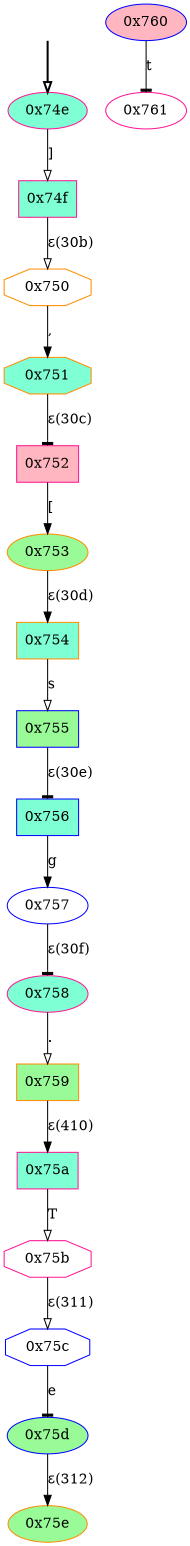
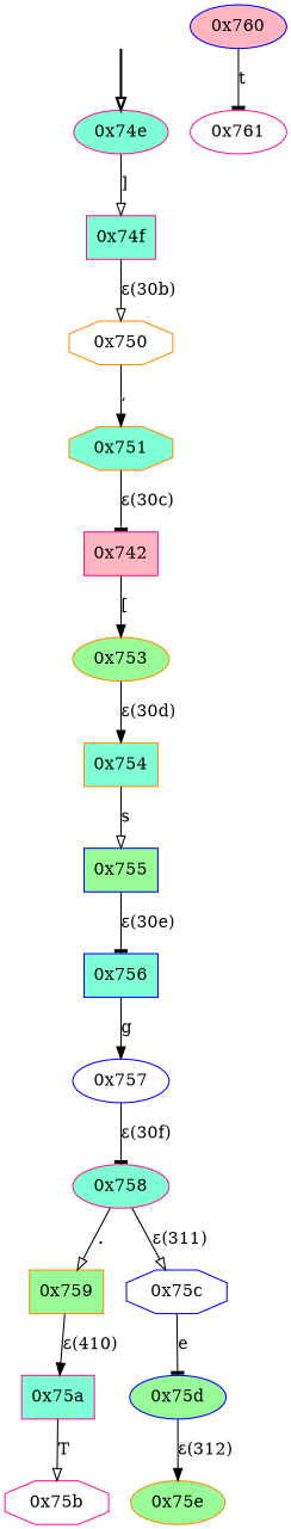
  digraph {
    node [style=filled color=deeppink fillcolor=aquamarine shape=ellipse]
    edge [arrowhead=onormal]
    fake [style=invisible color="" fillcolor="" shape=""]
    "0x74e" [root=true]
    "0x74f" [shape=box]
    "0x750" [color=darkorange fillcolor=white shape=octagon]
    "0x751" [color=darkorange shape=octagon]
-   "0x752" [fillcolor=lightpink shape=box]
+   "0x752" [fillcolor=lightpink shape=box label="0x742"]
    "0x753" [color=darkorange fillcolor=palegreen]
    "0x754" [color=darkorange shape=box]
    "0x755" [color=blue fillcolor=palegreen shape=box]
    "0x756" [color=blue shape=box]
    "0x757" [color=blue fillcolor=white]
    "0x758"
    "0x759" [color=darkorange fillcolor=palegreen shape=box]
    "0x75a" [shape=box]
    "0x75b" [fillcolor=white shape=octagon]
    "0x75c" [color=blue fillcolor=white shape=octagon]
    "0x75d" [color=blue fillcolor=palegreen]
    "0x75e" [color=darkorange fillcolor=palegreen]
    "0x760" [color=blue fillcolor=lightpink]
    "0x761" [fillcolor=white]
    fake -> "0x74e" [style=bold]
    "0x74e" -> "0x74f" [label="]"]
    "0x74f" -> "0x750" [label="ε(30b)"]
    "0x750" -> "0x751" [arrowhead=normal label=","]
    "0x751" -> "0x752" [arrowhead=tee label="ε(30c)"]
    "0x752" -> "0x753" [arrowhead=normal label="["]
    "0x753" -> "0x754" [arrowhead=normal label="ε(30d)"]
    "0x754" -> "0x755" [label=s]
    "0x755" -> "0x756" [arrowhead=tee label="ε(30e)"]
    "0x756" -> "0x757" [arrowhead=normal label=g]
    "0x757" -> "0x758" [arrowhead=tee label="ε(30f)"]
    "0x758" -> "0x759" [label="."]
    "0x759" -> "0x75a" [arrowhead=normal label="ε(410)"]
    "0x75a" -> "0x75b" [label=T]
-   "0x75b" -> "0x75c" [label="ε(311)"]
+   "0x758" -> "0x75c" [label="ε(311)"]
    "0x75c" -> "0x75d" [arrowhead=tee label=e]
    "0x75d" -> "0x75e" [arrowhead=normal label="ε(312)"]
    "0x760" -> "0x761" [arrowhead=tee label=t]
  }
